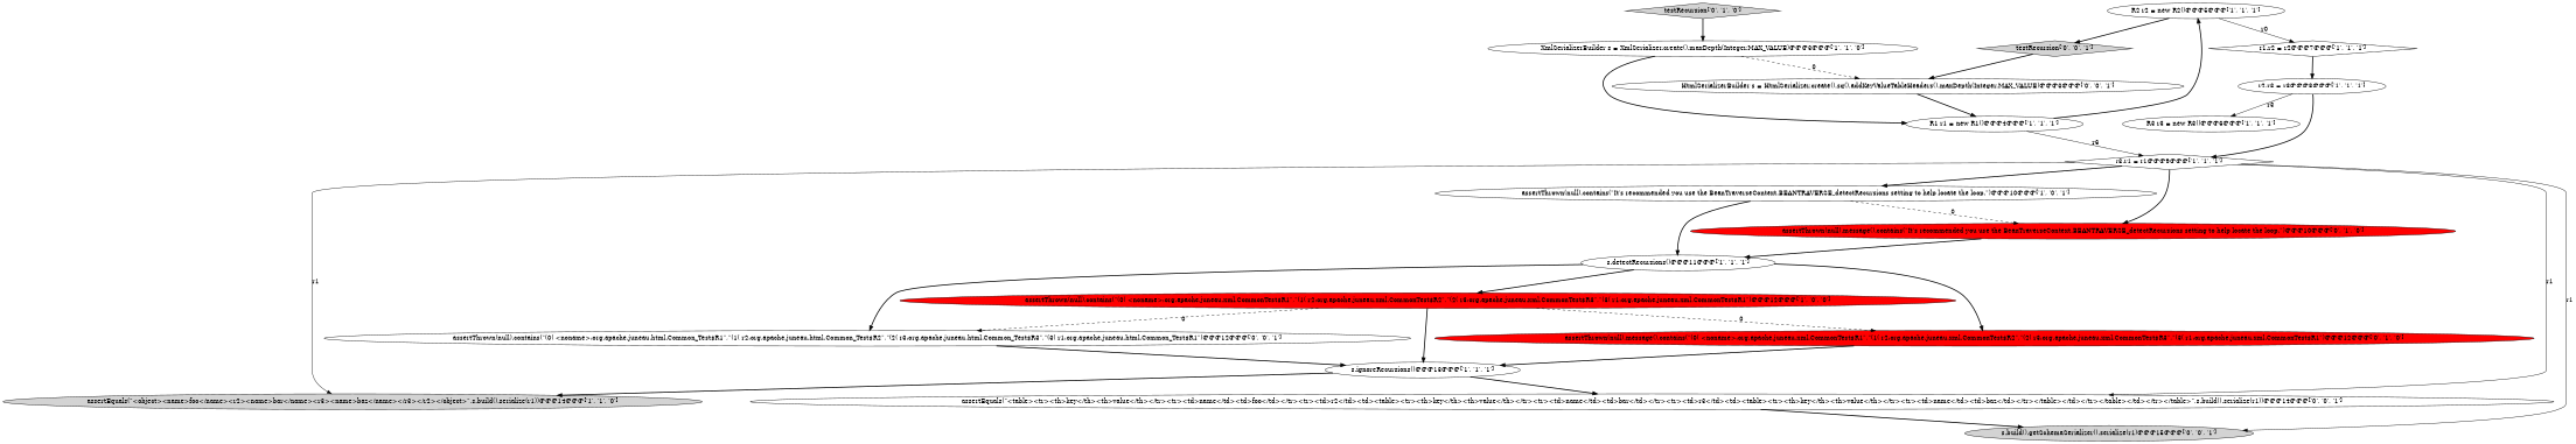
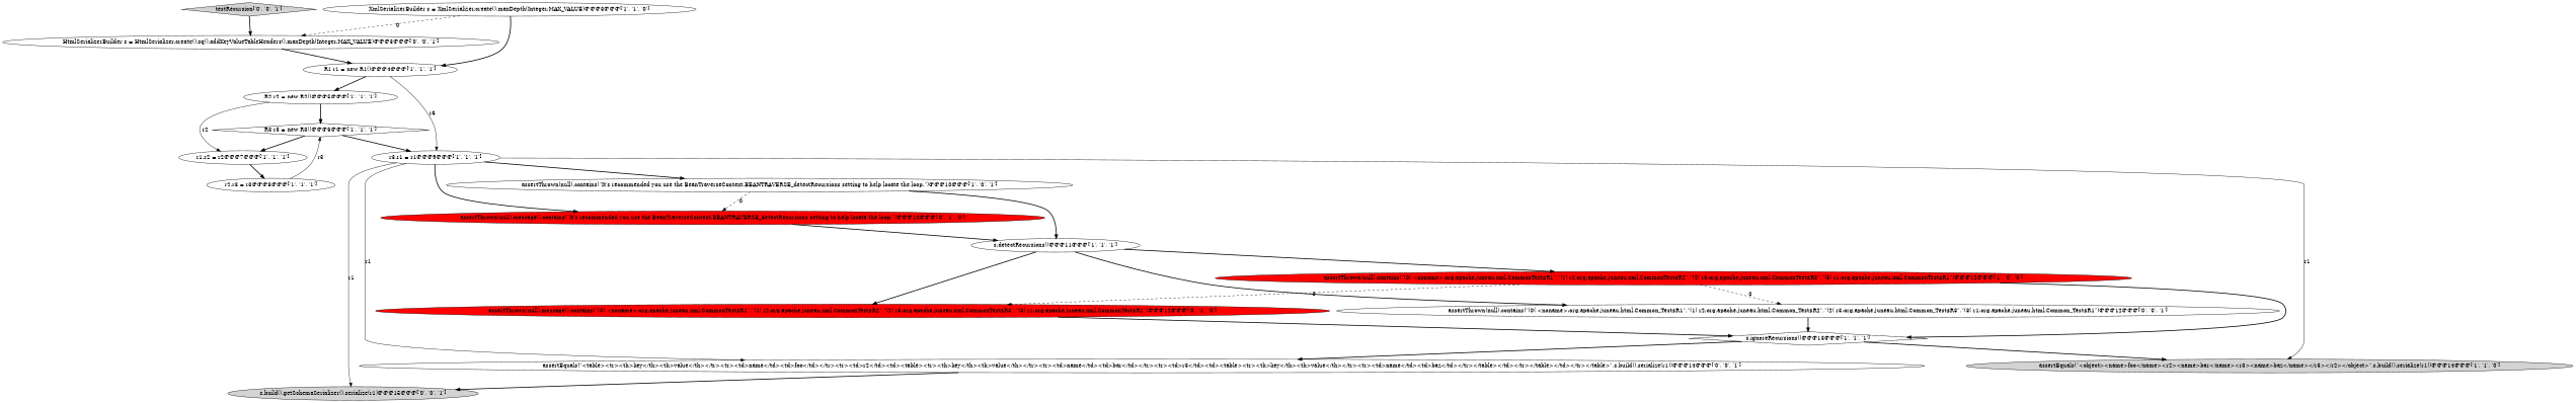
  digraph {
    node [fillcolor=white shape=ellipse style=filled]
    edge [style=bold]
    n1 [fillcolor=red label="assertThrown(null).message().contains(\"It's recommended you use the BeanTraverseContext.BEANTRAVERSE_detectRecursions setting to help locate the loop.\")@@@10@@@['0', '1', '0']"]
    n2 [label="s.detectRecursions()@@@11@@@['1', '1', '1']"]
    n3 [label="assertThrown(null).contains(\"(0( <noname>:org.apache.juneau.html.Common_Test$R1\",\"(1( r2:org.apache.juneau.html.Common_Test$R2\",\"(2( r3:org.apache.juneau.html.Common_Test$R3\",\"(3( r1:org.apache.juneau.html.Common_Test$R1\")@@@12@@@['0', '0', '1']"]
    n4 [fillcolor=red label="assertThrown(null).message().contains(\"(0( <noname>:org.apache.juneau.xml.CommonTest$R1\",\"(1( r2:org.apache.juneau.xml.CommonTest$R2\",\"(2( r3:org.apache.juneau.xml.CommonTest$R3\",\"(3( r1:org.apache.juneau.xml.CommonTest$R1\")@@@12@@@['0', '1', '0']"]
    n5 [fillcolor=red label="assertThrown(null).contains(\"(0( <noname>:org.apache.juneau.xml.CommonTest$R1\",\"(1( r2:org.apache.juneau.xml.CommonTest$R2\",\"(2( r3:org.apache.juneau.xml.CommonTest$R3\",\"(3( r1:org.apache.juneau.xml.CommonTest$R1\")@@@12@@@['1', '0', '0']"]
    n6 [fillcolor=lightgray label="assertEquals(\"<object><name>foo</name><r2><name>bar</name><r3><name>baz</name></r3></r2></object>\",s.build().serialize(r1))@@@14@@@['1', '1', '0']"]
    n7 [label="r2.r3 = r3@@@8@@@['1', '1', '1']"]
-   n8 [label="r3.r1 = r1@@@9@@@['1', '1', '1']" shape=diamond]
-   n9 [label="R3 r3 = new R3()@@@6@@@['1', '1', '1']"]
+   n8 [label="r3.r1 = r1@@@9@@@['1', '1', '1']"]
+   n9 [label="R3 r3 = new R3()@@@6@@@['1', '1', '1']" shape=diamond]
    n10 [label="assertEquals(\"<table><tr><th>key</th><th>value</th></tr><tr><td>name</td><td>foo</td></tr><tr><td>r2</td><td><table><tr><th>key</th><th>value</th></tr><tr><td>name</td><td>bar</td></tr><tr><td>r3</td><td><table><tr><th>key</th><th>value</th></tr><tr><td>name</td><td>baz</td></tr></table></td></tr></table></td></tr></table>\",s.build().serialize(r1))@@@14@@@['0', '0', '1']"]
    n11 [fillcolor=lightgray label="s.build().getSchemaSerializer().serialize(r1)@@@15@@@['0', '0', '1']"]
    n12 [label="assertThrown(null).contains(\"It's recommended you use the BeanTraverseContext.BEANTRAVERSE_detectRecursions setting to help locate the loop.\")@@@10@@@['1', '0', '1']"]
-   n13 [label="s.ignoreRecursions()@@@13@@@['1', '1', '1']"]
+   n13 [label="s.ignoreRecursions()@@@13@@@['1', '1', '1']" shape=diamond]
    n14 [label="HtmlSerializerBuilder s = HtmlSerializer.create().sq().addKeyValueTableHeaders().maxDepth(Integer.MAX_VALUE)@@@3@@@['0', '0', '1']"]
    n15 [label="R1 r1 = new R1()@@@4@@@['1', '1', '1']"]
    n16 [label="R2 r2 = new R2()@@@5@@@['1', '1', '1']"]
-   n17 [label="r1.r2 = r2@@@7@@@['1', '1', '1']" shape=diamond]
-   n18 [fillcolor=lightgray label="testRecursion['0', '1', '0']" shape=diamond]
+   n17 [label="r1.r2 = r2@@@7@@@['1', '1', '1']"]
    n19 [label="XmlSerializerBuilder s = XmlSerializer.create().maxDepth(Integer.MAX_VALUE)@@@3@@@['1', '1', '0']"]
    n20 [fillcolor=lightgray label="testRecursion['0', '0', '1']" shape=diamond]
    n1 -> n2
    n2 -> n3
    n2 -> n4
    n2 -> n5
    n3 -> n13
    n4 -> n13
    n5 -> n3 [label=0 style=dashed]
    n5 -> n4 [label=0 style=dashed]
    n5 -> n13
-   n7 -> n8
+   n9 -> n8
    n7 -> n9 [label=r3 style=solid]
    n8 -> n1
    n8 -> n6 [label=r1 style=solid]
    n8 -> n10 [label=r1 style=solid]
    n8 -> n11 [label=r1 style=solid]
    n8 -> n12
+   n9 -> n17
    n10 -> n11
    n12 -> n1 [label=0 style=dashed]
    n12 -> n2
    n13 -> n6
    n13 -> n10
    n14 -> n15
    n15 -> n8 [label=r6 style=solid]
    n15 -> n16
-   n16 -> n20
-   n16 -> n17 [label=r0 style=solid]
+   n16 -> n9
+   n16 -> n17 [label=r2 style=solid]
    n17 -> n7
-   n18 -> n19
    n19 -> n14 [label=0 style=dashed]
    n19 -> n15
    n20 -> n14
  }
